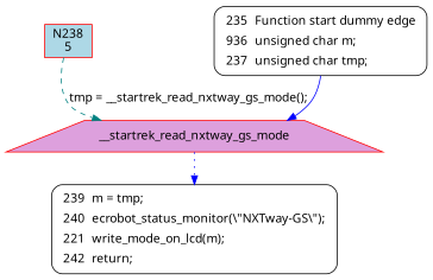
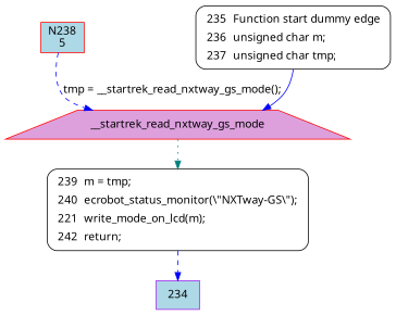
  digraph {
    fontname="Noto Sans"
    node [fillcolor=lightblue fontname="Noto Sans" shape=box style=filled]
    edge [color=teal fontname="Noto Sans" style=dashed]
    n1 [color=red label="N238\n5"]
    n2 [color=red fillcolor=plum label=__startrek_read_nxtway_gs_mode shape=trapezium]
    n3 [fillcolor=white label=<<table border="0" cellborder="0" cellpadding="3" bgcolor="white"><tr><td align="right">239</td><td align="left">m = tmp;</td></tr><tr><td align="right">240</td><td align="left">ecrobot_status_monitor(\&quot;NXTway-GS\&quot;);</td></tr><tr><td align="right">221</td><td align="left">write_mode_on_lcd(m);</td></tr><tr><td align="right">242</td><td align="left">return;</td></tr></table>> penwidth=1 shape=Mrecord style="filled,bold"]
-   n5 [fillcolor=white label=<<table border="0" cellborder="0" cellpadding="3" bgcolor="white"><tr><td align="right">235</td><td align="left">Function start dummy edge</td></tr><tr><td align="right">936</td><td align="left">unsigned char m;</td></tr><tr><td align="right">237</td><td align="left">unsigned char tmp;</td></tr></table>> penwidth=1 shape=Mrecord style="filled,bold"]
-   n1 -> n2 [label="tmp = __startrek_read_nxtway_gs_mode();"]
-   n2 -> n3 [color=blue style=dotted]
+   234 [color=purple]
+   n5 [fillcolor=white label=<<table border="0" cellborder="0" cellpadding="3" bgcolor="white"><tr><td align="right">235</td><td align="left">Function start dummy edge</td></tr><tr><td align="right">236</td><td align="left">unsigned char m;</td></tr><tr><td align="right">237</td><td align="left">unsigned char tmp;</td></tr></table>> penwidth=1 shape=Mrecord style="filled,bold"]
+   n1 -> n2 [color=blue label="tmp = __startrek_read_nxtway_gs_mode();"]
+   n2 -> n3 [style=dotted]
+   n3 -> 234 [color=blue]
    n5 -> n2 [color=blue style=solid]
  }
